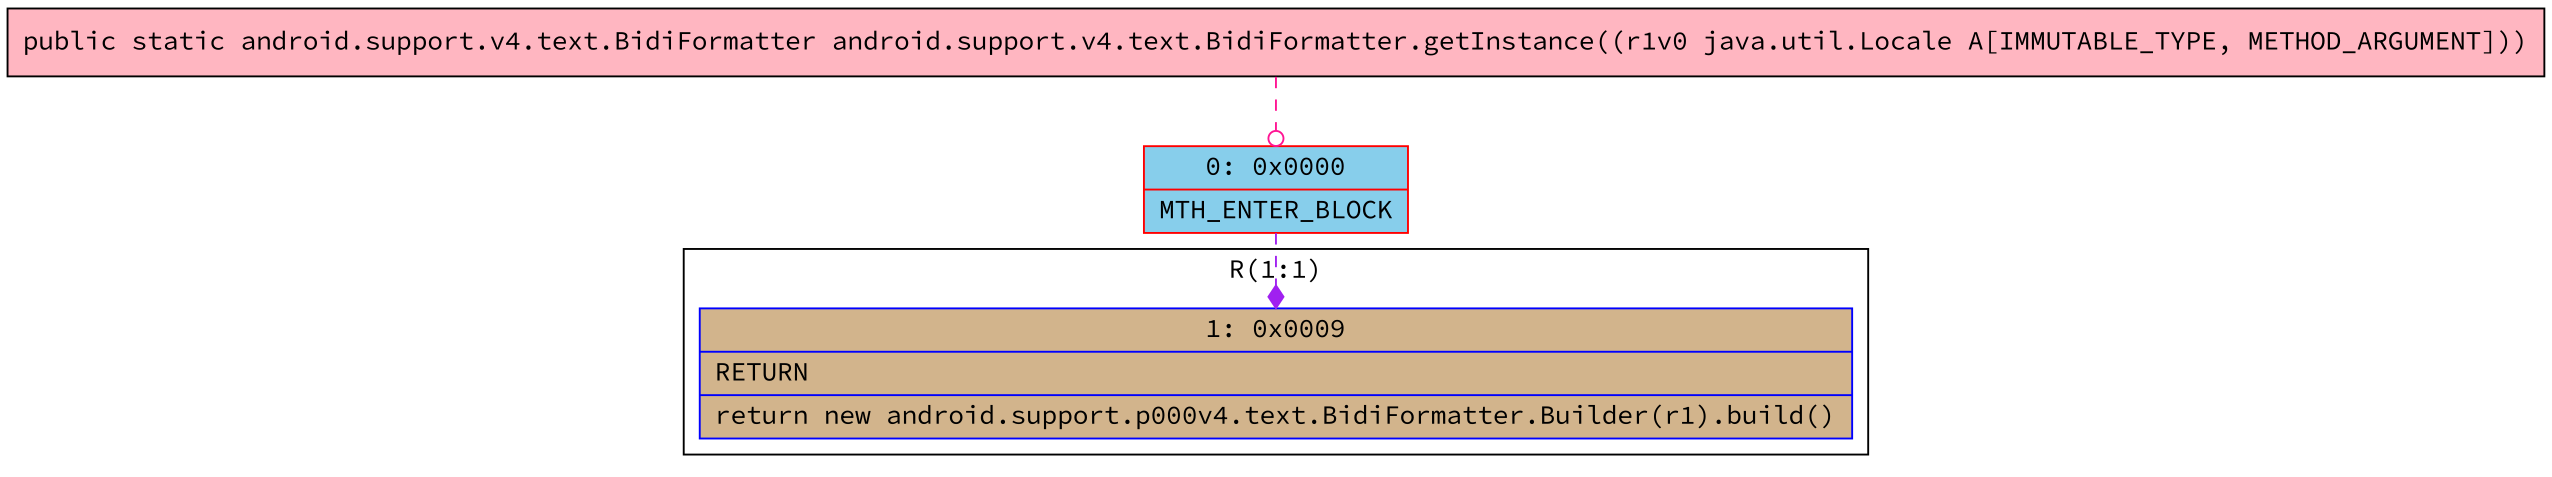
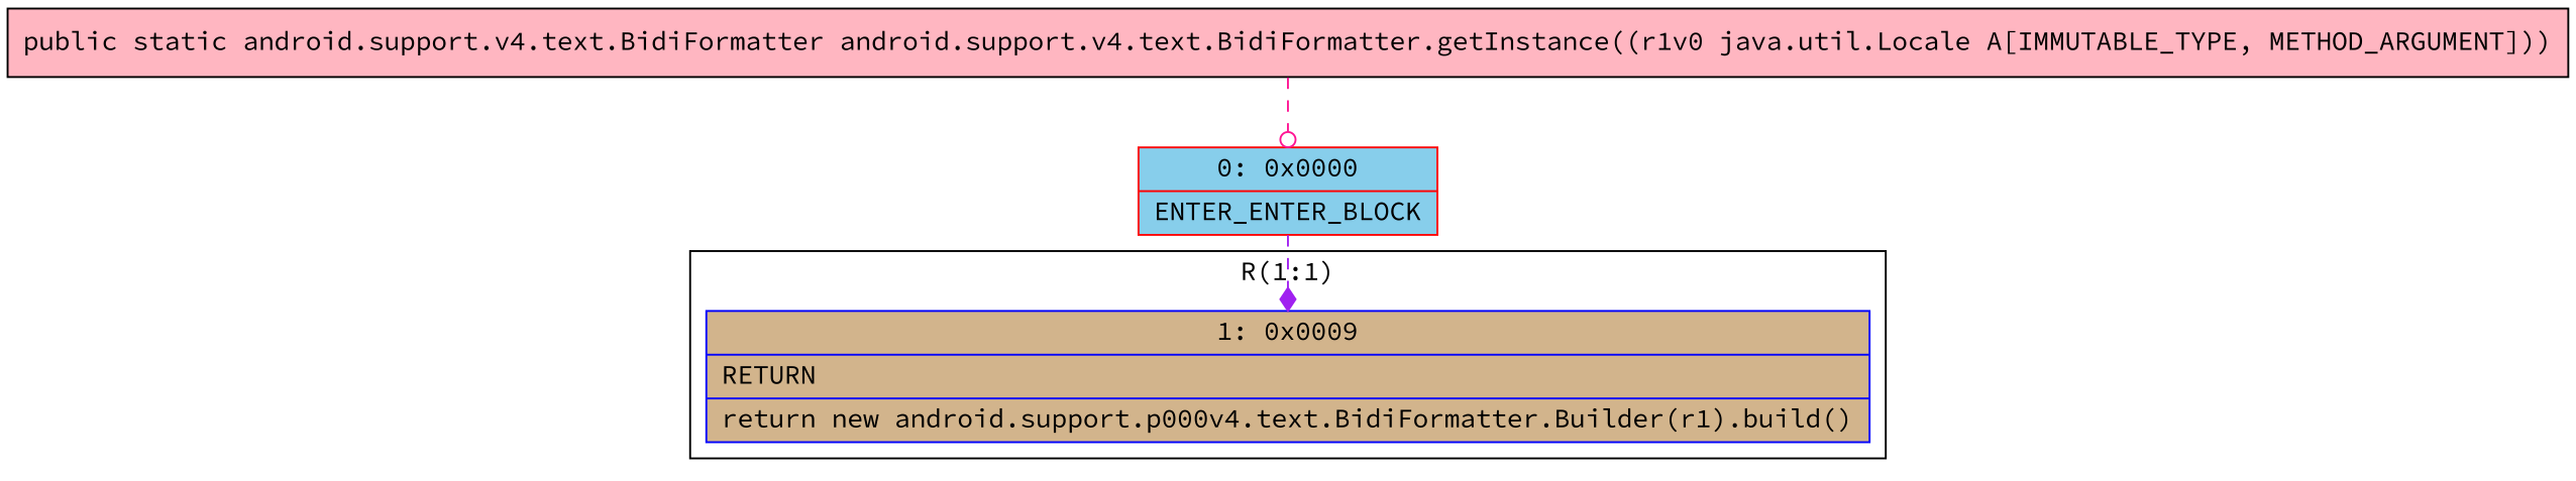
  digraph {
    fontname="Source Code Pro"
    node [shape=record style=filled fontname="Source Code Pro"]
    edge [style=dashed fontname="Source Code Pro"]
    n1 [color=blue label="{1\:\ 0x0009|RETURN\l|return new android.support.p000v4.text.BidiFormatter.Builder(r1).build()\l}" fillcolor=tan]
-   n2 [color=red label="{0\:\ 0x0000|MTH_ENTER_BLOCK\l}" fillcolor=skyblue]
+   n2 [color=red label="{0\:\ 0x0000|ENTER_ENTER_BLOCK\l}" fillcolor=skyblue]
    n3 [label="{public static android.support.v4.text.BidiFormatter android.support.v4.text.BidiFormatter.getInstance((r1v0 java.util.Locale A[IMMUTABLE_TYPE, METHOD_ARGUMENT])) }" fillcolor=lightpink]
    subgraph cluster_1 {
      label="R(1:1)"
      n1
    }
    n2 -> n1 [color=purple arrowhead=diamond]
    n3 -> n2 [color=deeppink arrowhead=odot]
  }
